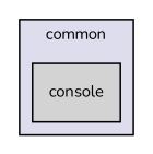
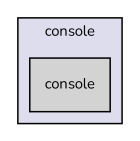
  digraph {
    compound=true
    rankdir=LR
    fontname=Nunito
    n1 [fillcolor=lightgrey fontname=Nunito fontsize=10 label=console pencolor=black shape=box style=filled]
    subgraph cluster_1 {
      bgcolor="#ddddee"
      fontsize=10
-     label=common
+     label=console
      pencolor=black
      n1
    }
  }
